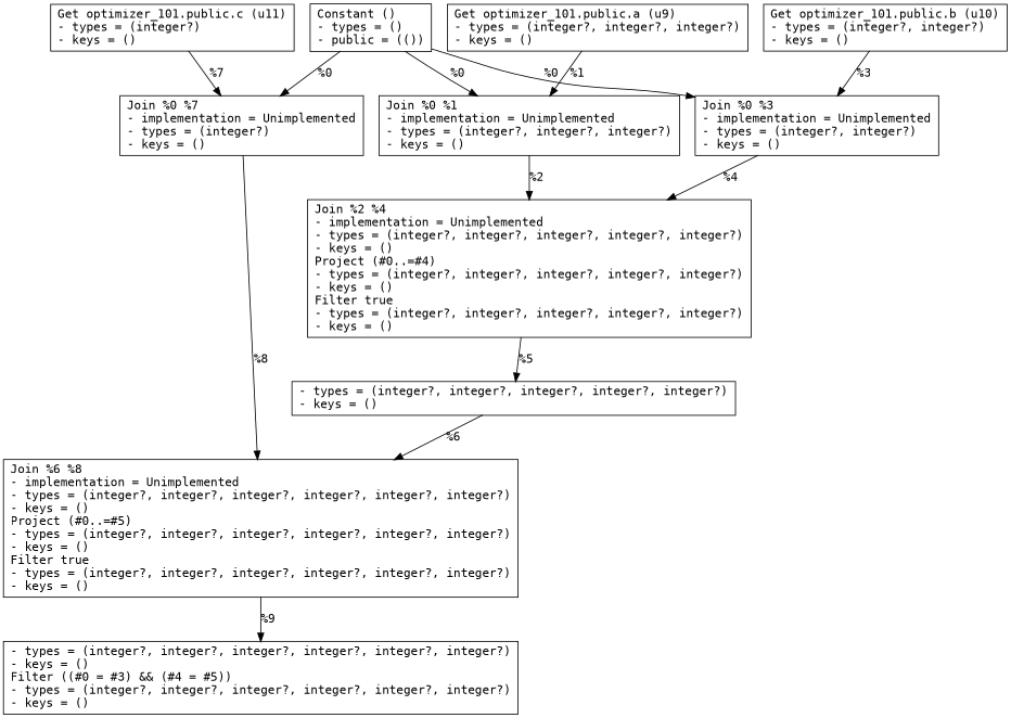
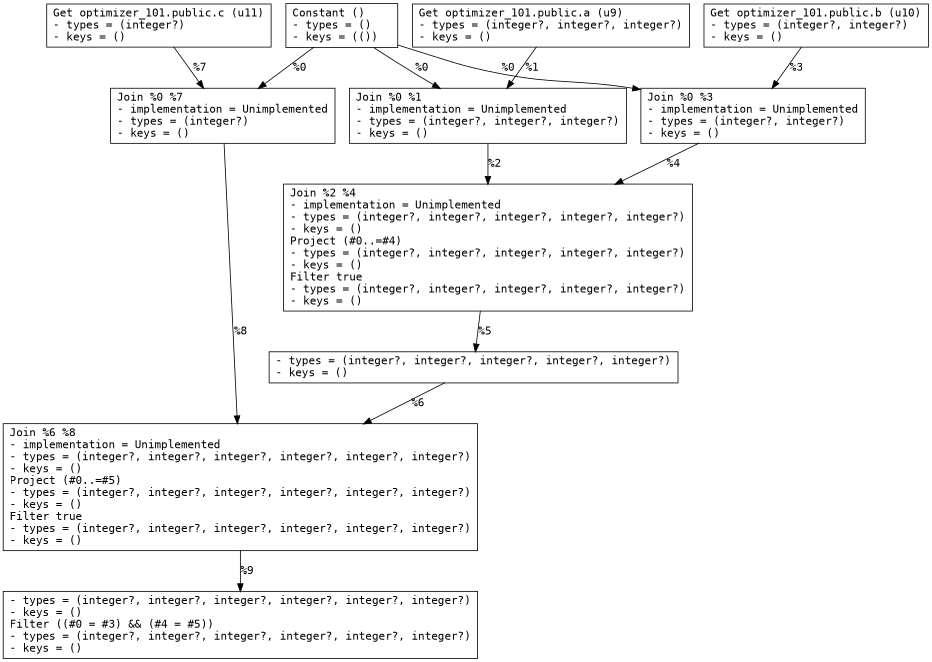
  digraph {
    fontname="DejaVu Sans Mono"
    node [shape=record fontname="DejaVu Sans Mono"]
    edge [fontname="DejaVu Sans Mono"]
-   n1 [label="Constant ()\l- types = ()\l- public = (())\l"]
+   n1 [label="Constant ()\l- types = ()\l- keys = (())\l"]
    n2 [label="Join %0 %1\l- implementation = Unimplemented\l- types = (integer?, integer?, integer?)\l- keys = ()\l"]
    n3 [label="Join %0 %3\l- implementation = Unimplemented\l- types = (integer?, integer?)\l- keys = ()\l"]
    n4 [label="Join %0 %7\l- implementation = Unimplemented\l- types = (integer?)\l- keys = ()\l"]
    n5 [label="Get optimizer_101.public.a (u9)\l- types = (integer?, integer?, integer?)\l- keys = ()\l"]
    n6 [label="Join %2 %4\l- implementation = Unimplemented\l- types = (integer?, integer?, integer?, integer?, integer?)\l- keys = ()\lProject (#0..=#4)\l- types = (integer?, integer?, integer?, integer?, integer?)\l- keys = ()\lFilter true\l- types = (integer?, integer?, integer?, integer?, integer?)\l- keys = ()\l"]
    n7 [label="Get optimizer_101.public.b (u10)\l- types = (integer?, integer?)\l- keys = ()\l"]
    n8 [label="- types = (integer?, integer?, integer?, integer?, integer?)\l- keys = ()\l"]
    n9 [label="Join %6 %8\l- implementation = Unimplemented\l- types = (integer?, integer?, integer?, integer?, integer?, integer?)\l- keys = ()\lProject (#0..=#5)\l- types = (integer?, integer?, integer?, integer?, integer?, integer?)\l- keys = ()\lFilter true\l- types = (integer?, integer?, integer?, integer?, integer?, integer?)\l- keys = ()\l"]
    n10 [label="Get optimizer_101.public.c (u11)\l- types = (integer?)\l- keys = ()\l"]
    n11 [label="- types = (integer?, integer?, integer?, integer?, integer?, integer?)\l- keys = ()\lFilter ((#0 = #3) && (#4 = #5))\l- types = (integer?, integer?, integer?, integer?, integer?, integer?)\l- keys = ()\l"]
    n1 -> n2 [label="%0\l"]
    n1 -> n3 [label="%0\l"]
    n1 -> n4 [label="%0\l"]
    n2 -> n6 [label="%2\l"]
    n3 -> n6 [label="%4\l"]
    n4 -> n9 [label="%8\l"]
    n5 -> n2 [label="%1\l"]
    n6 -> n8 [label="%5\l"]
    n7 -> n3 [label="%3\l"]
    n8 -> n9 [label="%6\l"]
    n9 -> n11 [label="%9\l"]
    n10 -> n4 [label="%7\l"]
  }
